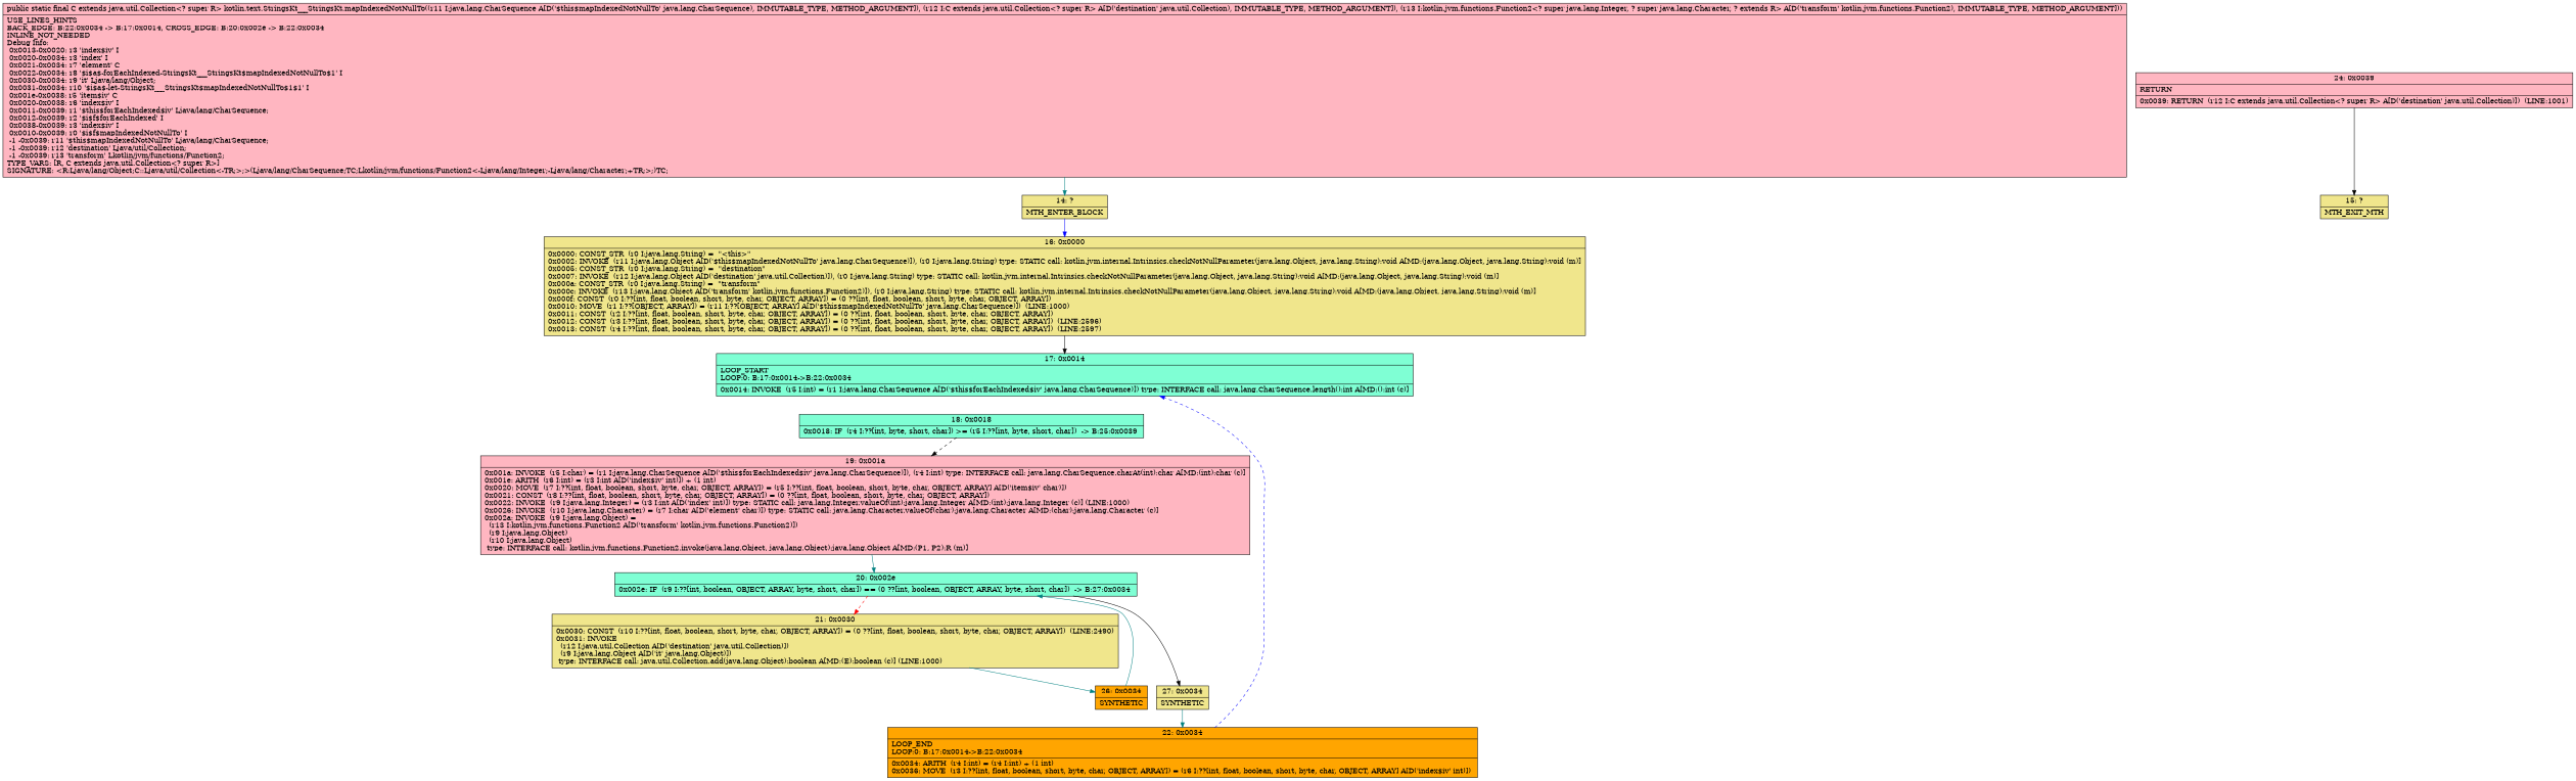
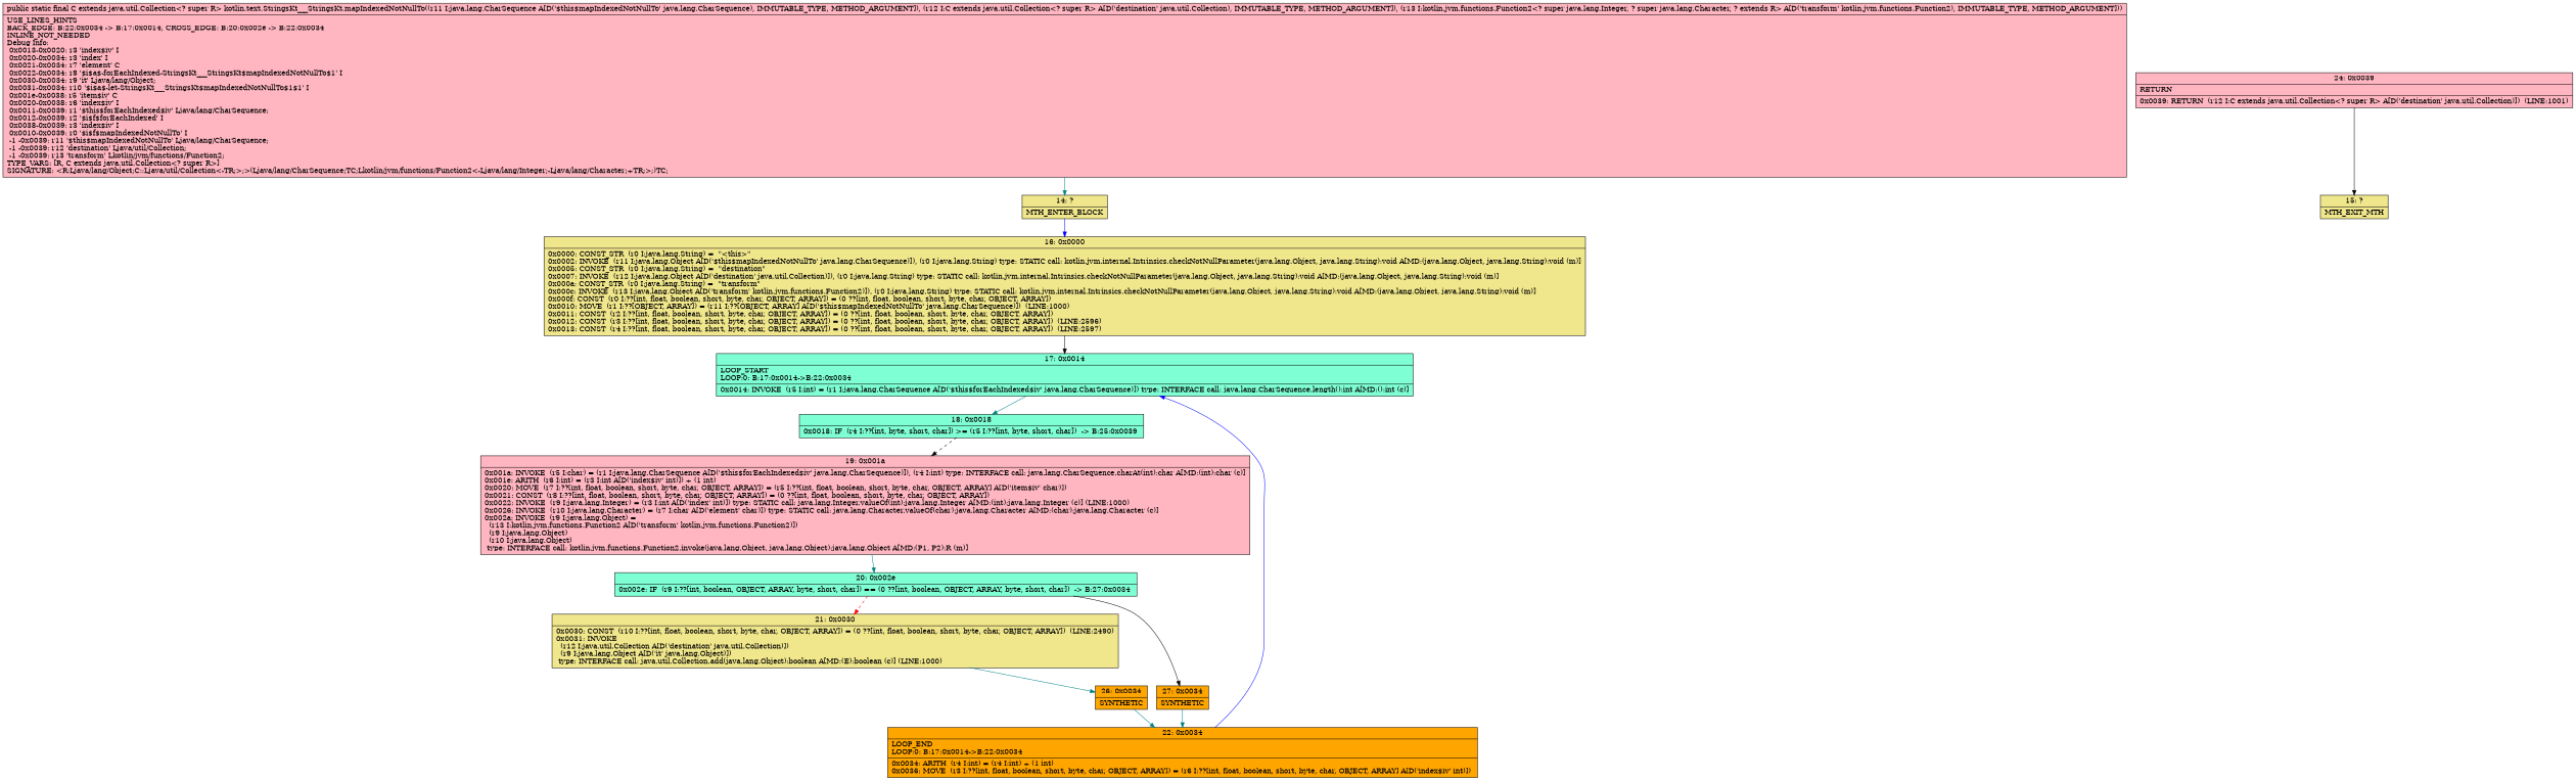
  digraph {
    node [fillcolor=khaki shape=record style=filled]
    edge [color=teal]
    n1 [label="{14\:\ ?|MTH_ENTER_BLOCK\l}"]
    n2 [label="{16\:\ 0x0000|0x0000: CONST_STR  (r0 I:java.lang.String) =  \"\<this\>\" \l0x0002: INVOKE  (r11 I:java.lang.Object A[D('$this$mapIndexedNotNullTo' java.lang.CharSequence)]), (r0 I:java.lang.String) type: STATIC call: kotlin.jvm.internal.Intrinsics.checkNotNullParameter(java.lang.Object, java.lang.String):void A[MD:(java.lang.Object, java.lang.String):void (m)]\l0x0005: CONST_STR  (r0 I:java.lang.String) =  \"destination\" \l0x0007: INVOKE  (r12 I:java.lang.Object A[D('destination' java.util.Collection)]), (r0 I:java.lang.String) type: STATIC call: kotlin.jvm.internal.Intrinsics.checkNotNullParameter(java.lang.Object, java.lang.String):void A[MD:(java.lang.Object, java.lang.String):void (m)]\l0x000a: CONST_STR  (r0 I:java.lang.String) =  \"transform\" \l0x000c: INVOKE  (r13 I:java.lang.Object A[D('transform' kotlin.jvm.functions.Function2)]), (r0 I:java.lang.String) type: STATIC call: kotlin.jvm.internal.Intrinsics.checkNotNullParameter(java.lang.Object, java.lang.String):void A[MD:(java.lang.Object, java.lang.String):void (m)]\l0x000f: CONST  (r0 I:??[int, float, boolean, short, byte, char, OBJECT, ARRAY]) = (0 ??[int, float, boolean, short, byte, char, OBJECT, ARRAY]) \l0x0010: MOVE  (r1 I:??[OBJECT, ARRAY]) = (r11 I:??[OBJECT, ARRAY] A[D('$this$mapIndexedNotNullTo' java.lang.CharSequence)])  (LINE:1000)\l0x0011: CONST  (r2 I:??[int, float, boolean, short, byte, char, OBJECT, ARRAY]) = (0 ??[int, float, boolean, short, byte, char, OBJECT, ARRAY]) \l0x0012: CONST  (r3 I:??[int, float, boolean, short, byte, char, OBJECT, ARRAY]) = (0 ??[int, float, boolean, short, byte, char, OBJECT, ARRAY])  (LINE:2596)\l0x0013: CONST  (r4 I:??[int, float, boolean, short, byte, char, OBJECT, ARRAY]) = (0 ??[int, float, boolean, short, byte, char, OBJECT, ARRAY])  (LINE:2597)\l}"]
    n3 [fillcolor=aquamarine label="{17\:\ 0x0014|LOOP_START\lLOOP:0: B:17:0x0014\-\>B:22:0x0034\l|0x0014: INVOKE  (r5 I:int) = (r1 I:java.lang.CharSequence A[D('$this$forEachIndexed$iv' java.lang.CharSequence)]) type: INTERFACE call: java.lang.CharSequence.length():int A[MD:():int (c)]\l}"]
    n4 [fillcolor=aquamarine label="{18\:\ 0x0018|0x0018: IF  (r4 I:??[int, byte, short, char]) \>= (r5 I:??[int, byte, short, char])  \-\> B:25:0x0039 \l}"]
    n5 [fillcolor=lightpink label="{19\:\ 0x001a|0x001a: INVOKE  (r5 I:char) = (r1 I:java.lang.CharSequence A[D('$this$forEachIndexed$iv' java.lang.CharSequence)]), (r4 I:int) type: INTERFACE call: java.lang.CharSequence.charAt(int):char A[MD:(int):char (c)]\l0x001e: ARITH  (r6 I:int) = (r3 I:int A[D('index$iv' int)]) + (1 int) \l0x0020: MOVE  (r7 I:??[int, float, boolean, short, byte, char, OBJECT, ARRAY]) = (r5 I:??[int, float, boolean, short, byte, char, OBJECT, ARRAY] A[D('item$iv' char)]) \l0x0021: CONST  (r8 I:??[int, float, boolean, short, byte, char, OBJECT, ARRAY]) = (0 ??[int, float, boolean, short, byte, char, OBJECT, ARRAY]) \l0x0022: INVOKE  (r9 I:java.lang.Integer) = (r3 I:int A[D('index' int)]) type: STATIC call: java.lang.Integer.valueOf(int):java.lang.Integer A[MD:(int):java.lang.Integer (c)] (LINE:1000)\l0x0026: INVOKE  (r10 I:java.lang.Character) = (r7 I:char A[D('element' char)]) type: STATIC call: java.lang.Character.valueOf(char):java.lang.Character A[MD:(char):java.lang.Character (c)]\l0x002a: INVOKE  (r9 I:java.lang.Object) = \l  (r13 I:kotlin.jvm.functions.Function2 A[D('transform' kotlin.jvm.functions.Function2)])\l  (r9 I:java.lang.Object)\l  (r10 I:java.lang.Object)\l type: INTERFACE call: kotlin.jvm.functions.Function2.invoke(java.lang.Object, java.lang.Object):java.lang.Object A[MD:(P1, P2):R (m)]\l}"]
    n6 [fillcolor=aquamarine label="{20\:\ 0x002e|0x002e: IF  (r9 I:??[int, boolean, OBJECT, ARRAY, byte, short, char]) == (0 ??[int, boolean, OBJECT, ARRAY, byte, short, char])  \-\> B:27:0x0034 \l}"]
    n7 [label="{21\:\ 0x0030|0x0030: CONST  (r10 I:??[int, float, boolean, short, byte, char, OBJECT, ARRAY]) = (0 ??[int, float, boolean, short, byte, char, OBJECT, ARRAY])  (LINE:2490)\l0x0031: INVOKE  \l  (r12 I:java.util.Collection A[D('destination' java.util.Collection)])\l  (r9 I:java.lang.Object A[D('it' java.lang.Object)])\l type: INTERFACE call: java.util.Collection.add(java.lang.Object):boolean A[MD:(E):boolean (c)] (LINE:1000)\l}"]
-   n8 [label="{27\:\ 0x0034|SYNTHETIC\l}"]
+   n8 [fillcolor=orange label="{27\:\ 0x0034|SYNTHETIC\l}"]
    n9 [fillcolor=orange label="{26\:\ 0x0034|SYNTHETIC\l}"]
    n10 [fillcolor=orange label="{22\:\ 0x0034|LOOP_END\lLOOP:0: B:17:0x0014\-\>B:22:0x0034\l|0x0034: ARITH  (r4 I:int) = (r4 I:int) + (1 int) \l0x0036: MOVE  (r3 I:??[int, float, boolean, short, byte, char, OBJECT, ARRAY]) = (r6 I:??[int, float, boolean, short, byte, char, OBJECT, ARRAY] A[D('index$iv' int)]) \l}"]
    n11 [fillcolor=lightpink label="{24\:\ 0x0039|RETURN\l|0x0039: RETURN  (r12 I:C extends java.util.Collection\<? super R\> A[D('destination' java.util.Collection)])  (LINE:1001)\l}"]
    n12 [label="{15\:\ ?|MTH_EXIT_MTH\l}"]
    n13 [fillcolor=lightpink label="{public static final C extends java.util.Collection\<? super R\> kotlin.text.StringsKt___StringsKt.mapIndexedNotNullTo((r11 I:java.lang.CharSequence A[D('$this$mapIndexedNotNullTo' java.lang.CharSequence), IMMUTABLE_TYPE, METHOD_ARGUMENT]), (r12 I:C extends java.util.Collection\<? super R\> A[D('destination' java.util.Collection), IMMUTABLE_TYPE, METHOD_ARGUMENT]), (r13 I:kotlin.jvm.functions.Function2\<? super java.lang.Integer, ? super java.lang.Character, ? extends R\> A[D('transform' kotlin.jvm.functions.Function2), IMMUTABLE_TYPE, METHOD_ARGUMENT]))  | USE_LINES_HINTS\lBACK_EDGE: B:22:0x0034 \-\> B:17:0x0014, CROSS_EDGE: B:20:0x002e \-\> B:22:0x0034\lINLINE_NOT_NEEDED\lDebug Info:\l  0x0013\-0x0020: r3 'index$iv' I\l  0x0020\-0x0034: r3 'index' I\l  0x0021\-0x0034: r7 'element' C\l  0x0022\-0x0034: r8 '$i$a$\-forEachIndexed\-StringsKt___StringsKt$mapIndexedNotNullTo$1' I\l  0x0030\-0x0034: r9 'it' Ljava\/lang\/Object;\l  0x0031\-0x0034: r10 '$i$a$\-let\-StringsKt___StringsKt$mapIndexedNotNullTo$1$1' I\l  0x001e\-0x0038: r5 'item$iv' C\l  0x0020\-0x0038: r6 'index$iv' I\l  0x0011\-0x0039: r1 '$this$forEachIndexed$iv' Ljava\/lang\/CharSequence;\l  0x0012\-0x0039: r2 '$i$f$forEachIndexed' I\l  0x0038\-0x0039: r3 'index$iv' I\l  0x0010\-0x0039: r0 '$i$f$mapIndexedNotNullTo' I\l  \-1 \-0x0039: r11 '$this$mapIndexedNotNullTo' Ljava\/lang\/CharSequence;\l  \-1 \-0x0039: r12 'destination' Ljava\/util\/Collection;\l  \-1 \-0x0039: r13 'transform' Lkotlin\/jvm\/functions\/Function2;\lTYPE_VARS: [R, C extends java.util.Collection\<? super R\>]\lSIGNATURE: \<R:Ljava\/lang\/Object;C::Ljava\/util\/Collection\<\-TR;\>;\>(Ljava\/lang\/CharSequence;TC;Lkotlin\/jvm\/functions\/Function2\<\-Ljava\/lang\/Integer;\-Ljava\/lang\/Character;+TR;\>;)TC;\l}"]
    n1 -> n2 [color=blue]
    n2 -> n3 [color=black]
+   n3 -> n4
    n4 -> n5 [color=black style=dashed]
    n5 -> n6
    n6 -> n7 [color=red style=dashed]
    n6 -> n8 [color=black]
    n7 -> n9
    n8 -> n10
-   n9 -> n6
-   n10 -> n3 [color=blue style=dashed]
+   n9 -> n10
+   n10 -> n3 [color=blue]
    n11 -> n12 [color=black]
    n13 -> n1
  }
